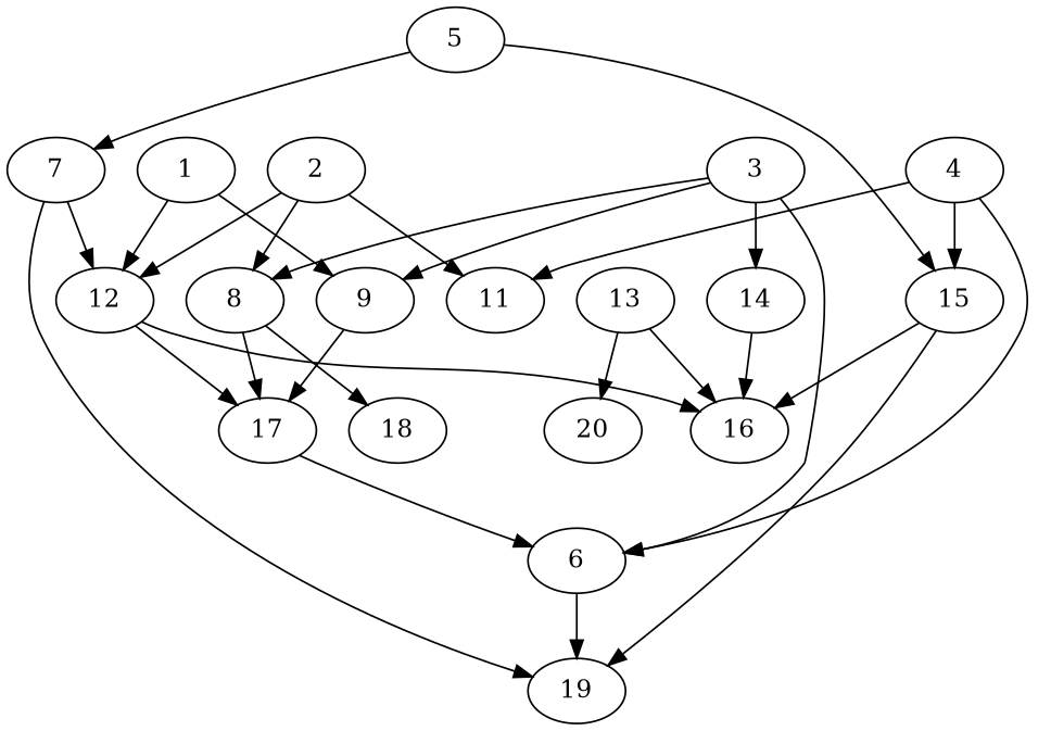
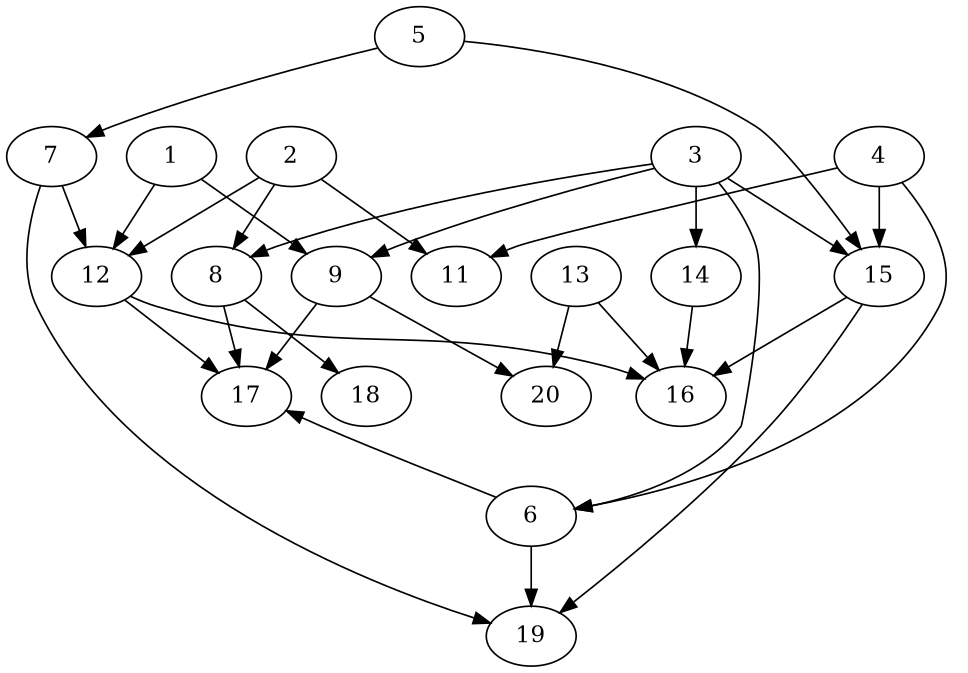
  digraph {
    fontname="DejaVu Serif"
    node [alpha=0.01 fontname="DejaVu Serif"]
    edge [fontname="DejaVu Serif"]
    1 [alpha=0.08 expect_size=49886208]
    9 [alpha=0.05 expect_size=38577152]
    12 [alpha=0.10 expect_size=30644224]
    17 [expect_size=37936128]
    20 [expect_size=14409728]
    16 [alpha=0.14 expect_size=17107968]
    2 [alpha=0.14 expect_size=50570240]
    8 [alpha=0.16 expect_size=38857728]
    11 [alpha=0.08 expect_size=12301312]
    18 [alpha=0.12 expect_size=12375040]
    3 [alpha=0.05 expect_size=16161792]
    6 [alpha=0.09 expect_size=25334784]
    14 [alpha=0.16 expect_size=26729472]
    15 [alpha=0.12 expect_size=39706624]
    19 [alpha=0.16 expect_size=49302528]
    4 [alpha=0.06 expect_size=23396352]
    13 [expect_size=15796224]
    5 [alpha=0.10 expect_size=26006528]
    7 [alpha=0.09 expect_size=45082624]
    1 -> 9
    1 -> 12
    9 -> 17
+   9 -> 20
    12 -> 17
    12 -> 16
    2 -> 12
    2 -> 8
    2 -> 11
    8 -> 17
    8 -> 18
    3 -> 9
    3 -> 8
    3 -> 6
    3 -> 14
-   17 -> 6
+   3 -> 15
+   6 -> 17
    6 -> 19
    14 -> 16
    15 -> 16
    15 -> 19
    4 -> 11
    4 -> 6
    4 -> 15
    13 -> 20
    13 -> 16
    5 -> 15
    5 -> 7
    7 -> 12
    7 -> 19
  }
